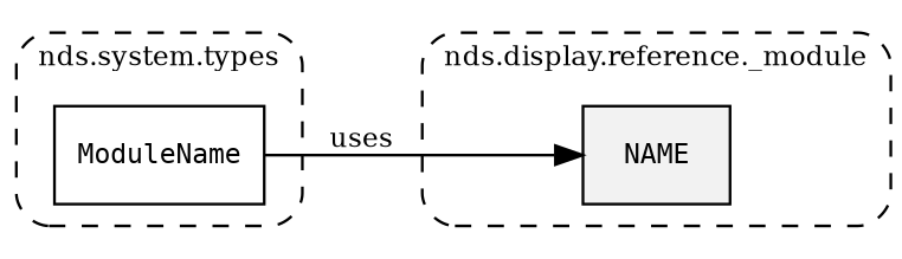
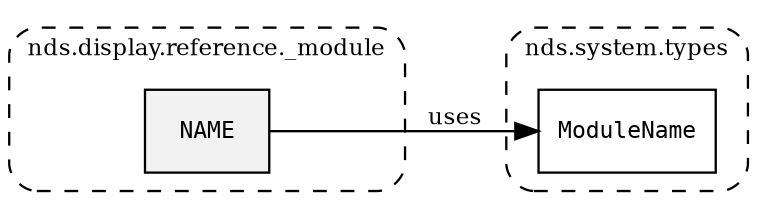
  digraph {
    fontsize=10
    rankdir=LR
    node [fontsize=10 shape=box]
    n1 [fillcolor="#0000000D" label=<<font face="monospace"><table align="center" border="0" cellspacing="0" cellpadding="0"><tr><td href="../../../content/packages/nds.display.reference._module.html#Constant-NAME" title="Constant defined in nds.display.reference._module">NAME</td></tr></table></font>> style=filled]
    n2 [label=<<font face="monospace"><table align="center" border="0" cellspacing="0" cellpadding="0"><tr><td href="../../../content/packages/nds.system.types.html#Subtype-ModuleName" title="Subtype defined in nds.system.types">ModuleName</td></tr></table></font>>]
    subgraph cluster_1 {
      label="nds.display.reference._module"
      style="dashed, rounded"
      n1
    }
    subgraph cluster_2 {
      label="nds.system.types"
      style="dashed, rounded"
      n2
    }
-   n2 -> n1 [fontsize=10 label=uses]
+   n1 -> n2 [fontsize=10 label=uses]
  }
